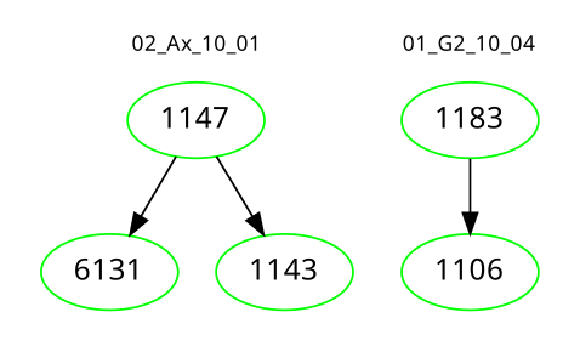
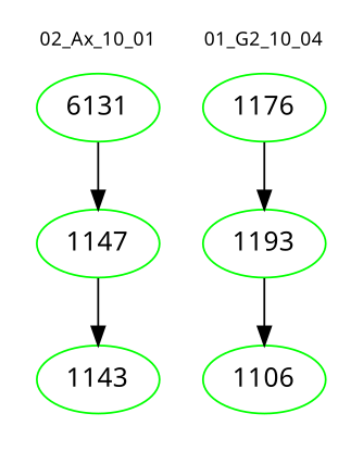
  digraph {
    fontname="Noto Sans"
    node [color=green fontname="Noto Sans"]
    edge [color=black fontname="Noto Sans"]
    n1 [label=1147]
    n2 [label=6131]
    n3 [label=1143]
+   n4 [label=1176]
    n5 [label=1106]
-   n6 [label=1183]
+   n6 [label=1193]
    subgraph cluster_1 {
      color=white
      fontsize=10
      label="02_Ax_10_01"
      n1
      n2
      n3
    }
    subgraph cluster_2 {
      color=white
      fontsize=10
      label="01_G2_10_04"
+     n4
      n5
      n6
    }
-   n1 -> n2
+   n2 -> n1
    n1 -> n3
+   n4 -> n6
    n6 -> n5
  }
